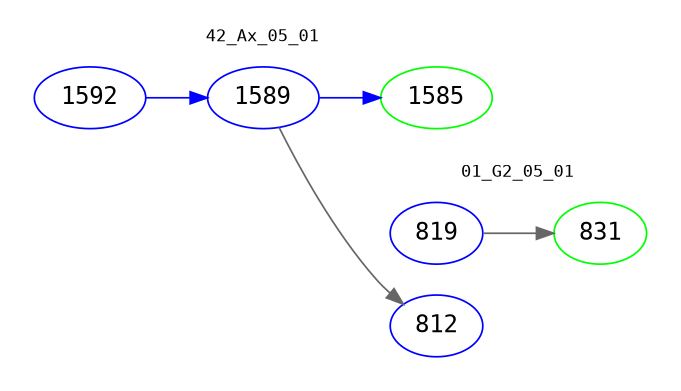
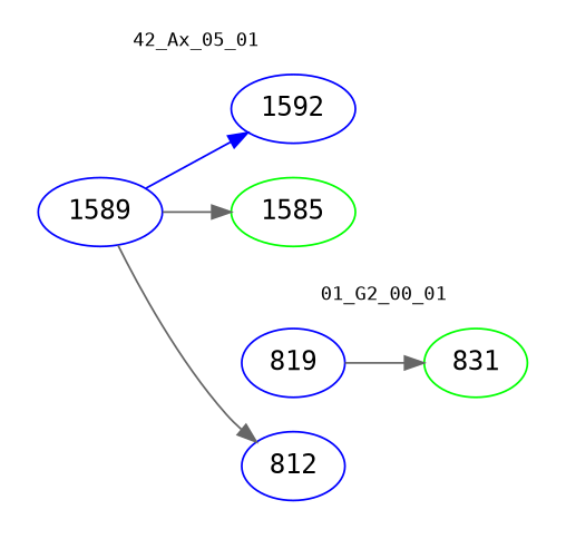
  digraph {
    fontname="DejaVu Sans Mono"
    rankdir=LR
    node [color=blue fontname="DejaVu Sans Mono"]
    edge [color=blue fontname="DejaVu Sans Mono"]
    n1 [label=1589]
    n2 [color=green label=1585]
    n3 [label=1592]
    n4 [label=819]
    n5 [label=812]
    n6 [color=green label=831]
    subgraph cluster_1 {
      color=white
      fontsize=10
      label="42_Ax_05_01"
      n1
      n2
      n3
    }
    subgraph cluster_2 {
      color=white
      fontsize=10
-     label="01_G2_05_01"
+     label="01_G2_00_01"
      n4
      n5
      n6
    }
-   n1 -> n2
-   n3 -> n1
+   n1 -> n2 [color=gray40]
+   n1 -> n3
    n1 -> n5 [color=gray40]
    n4 -> n6 [color=gray40]
  }
